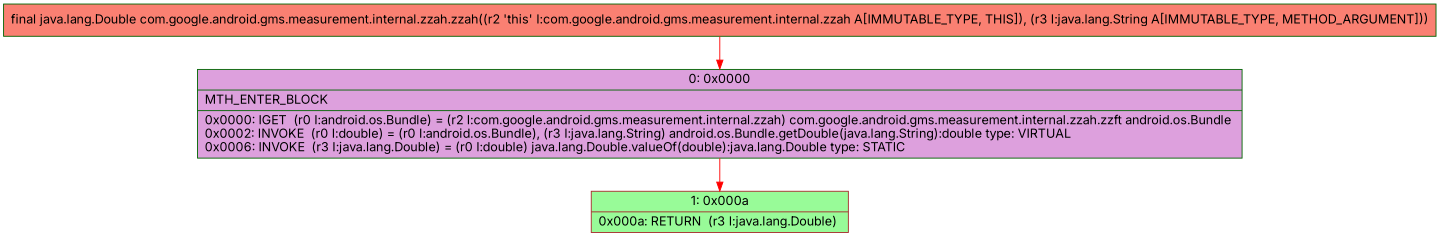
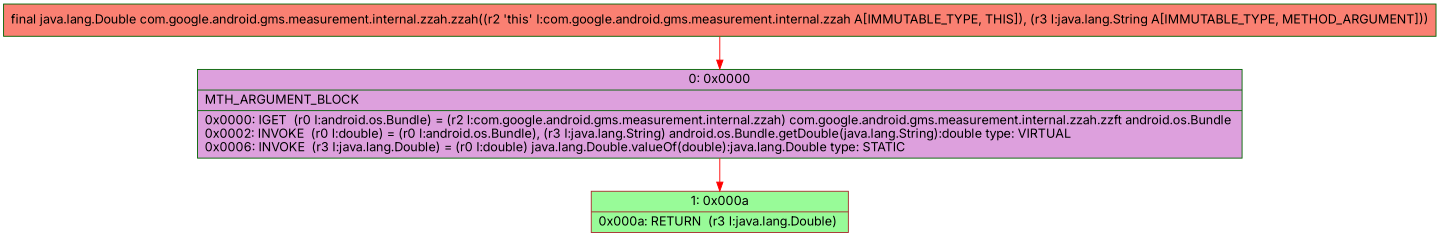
  digraph {
    fontname=Inter
    node [shape=record style=filled color=darkgreen fontname=Inter]
    edge [color=red fontname=Inter]
-   n1 [label="{0\:\ 0x0000|MTH_ENTER_BLOCK\l|0x0000: IGET  (r0 I:android.os.Bundle) = (r2 I:com.google.android.gms.measurement.internal.zzah) com.google.android.gms.measurement.internal.zzah.zzft android.os.Bundle \l0x0002: INVOKE  (r0 I:double) = (r0 I:android.os.Bundle), (r3 I:java.lang.String) android.os.Bundle.getDouble(java.lang.String):double type: VIRTUAL \l0x0006: INVOKE  (r3 I:java.lang.Double) = (r0 I:double) java.lang.Double.valueOf(double):java.lang.Double type: STATIC \l}" fillcolor=plum]
+   n1 [label="{0\:\ 0x0000|MTH_ARGUMENT_BLOCK\l|0x0000: IGET  (r0 I:android.os.Bundle) = (r2 I:com.google.android.gms.measurement.internal.zzah) com.google.android.gms.measurement.internal.zzah.zzft android.os.Bundle \l0x0002: INVOKE  (r0 I:double) = (r0 I:android.os.Bundle), (r3 I:java.lang.String) android.os.Bundle.getDouble(java.lang.String):double type: VIRTUAL \l0x0006: INVOKE  (r3 I:java.lang.Double) = (r0 I:double) java.lang.Double.valueOf(double):java.lang.Double type: STATIC \l}" fillcolor=plum]
    n2 [label="{1\:\ 0x000a|0x000a: RETURN  (r3 I:java.lang.Double) \l}" fillcolor=palegreen color=brown]
    n3 [label="{final java.lang.Double com.google.android.gms.measurement.internal.zzah.zzah((r2 'this' I:com.google.android.gms.measurement.internal.zzah A[IMMUTABLE_TYPE, THIS]), (r3 I:java.lang.String A[IMMUTABLE_TYPE, METHOD_ARGUMENT])) }" fillcolor=salmon]
    n1 -> n2
    n3 -> n1
  }
